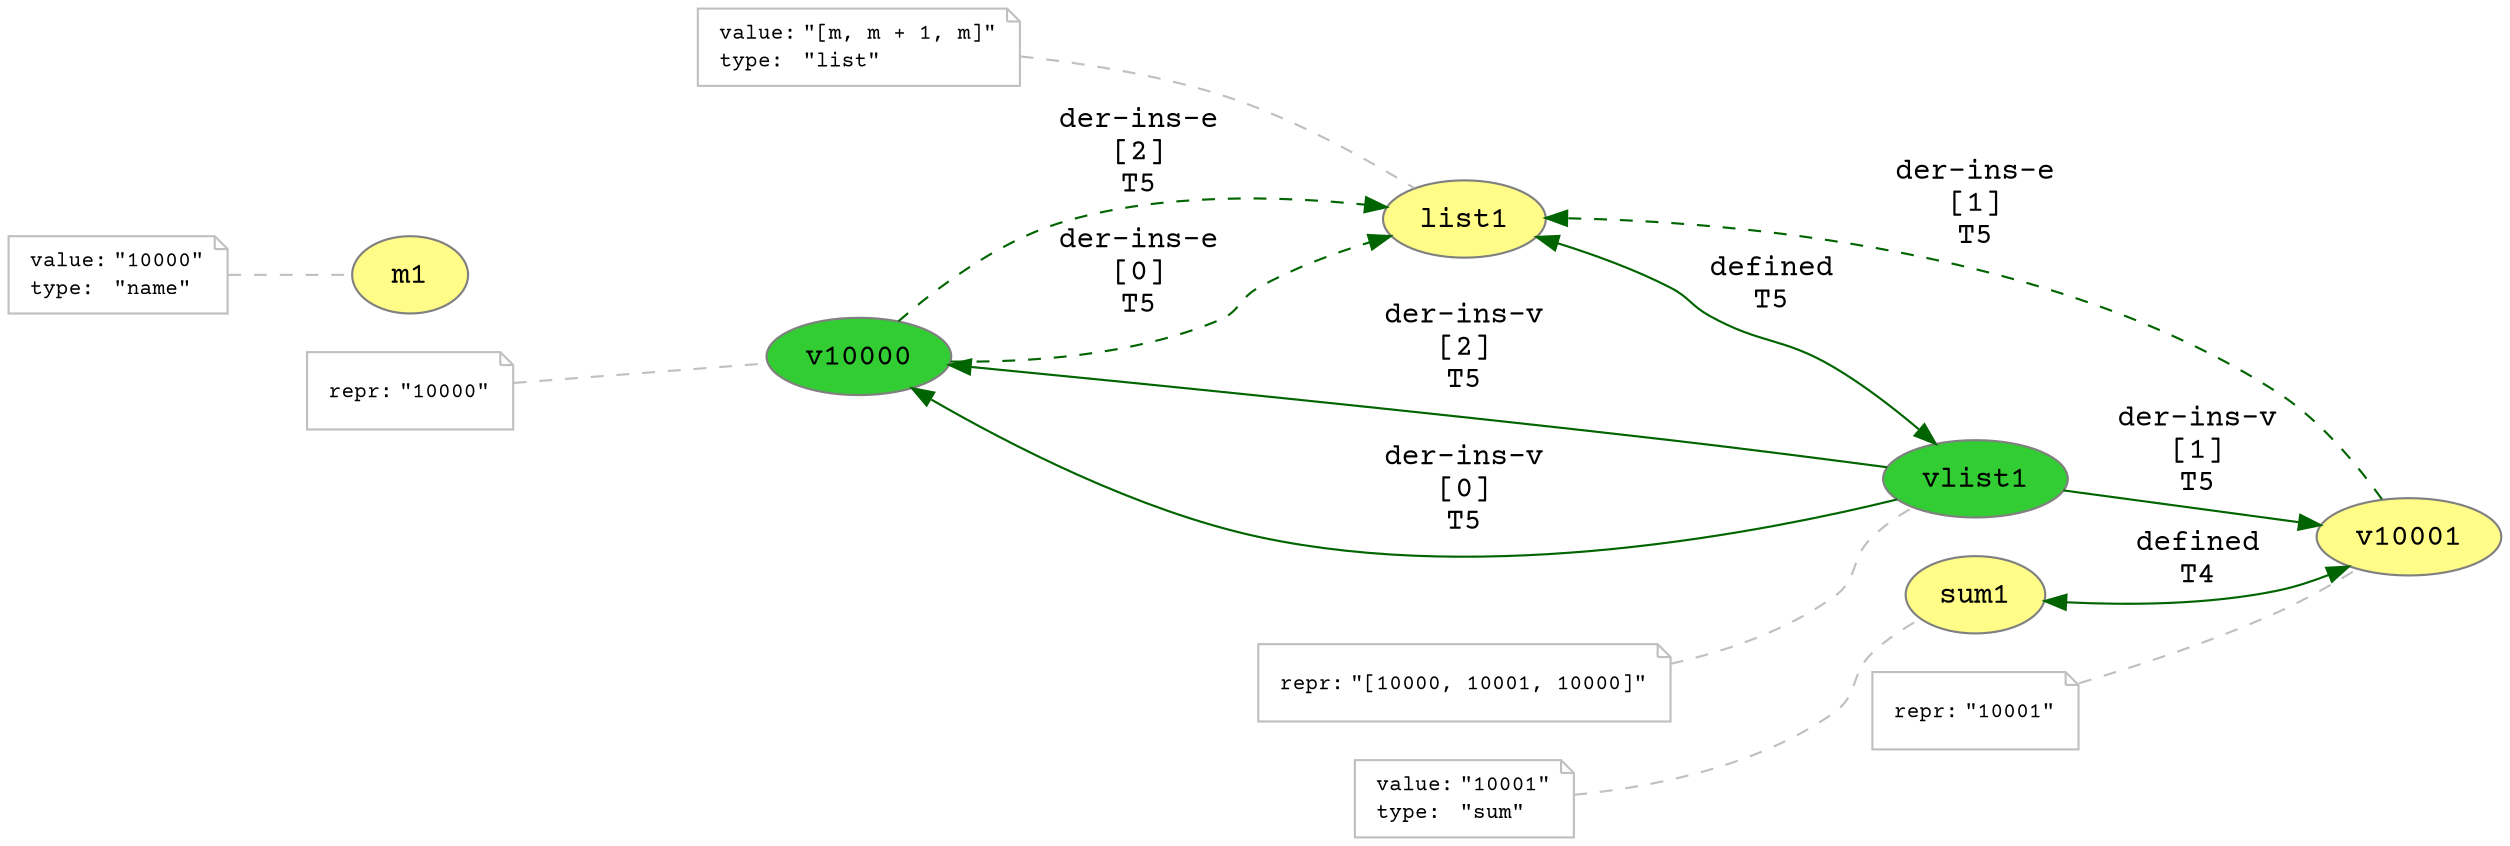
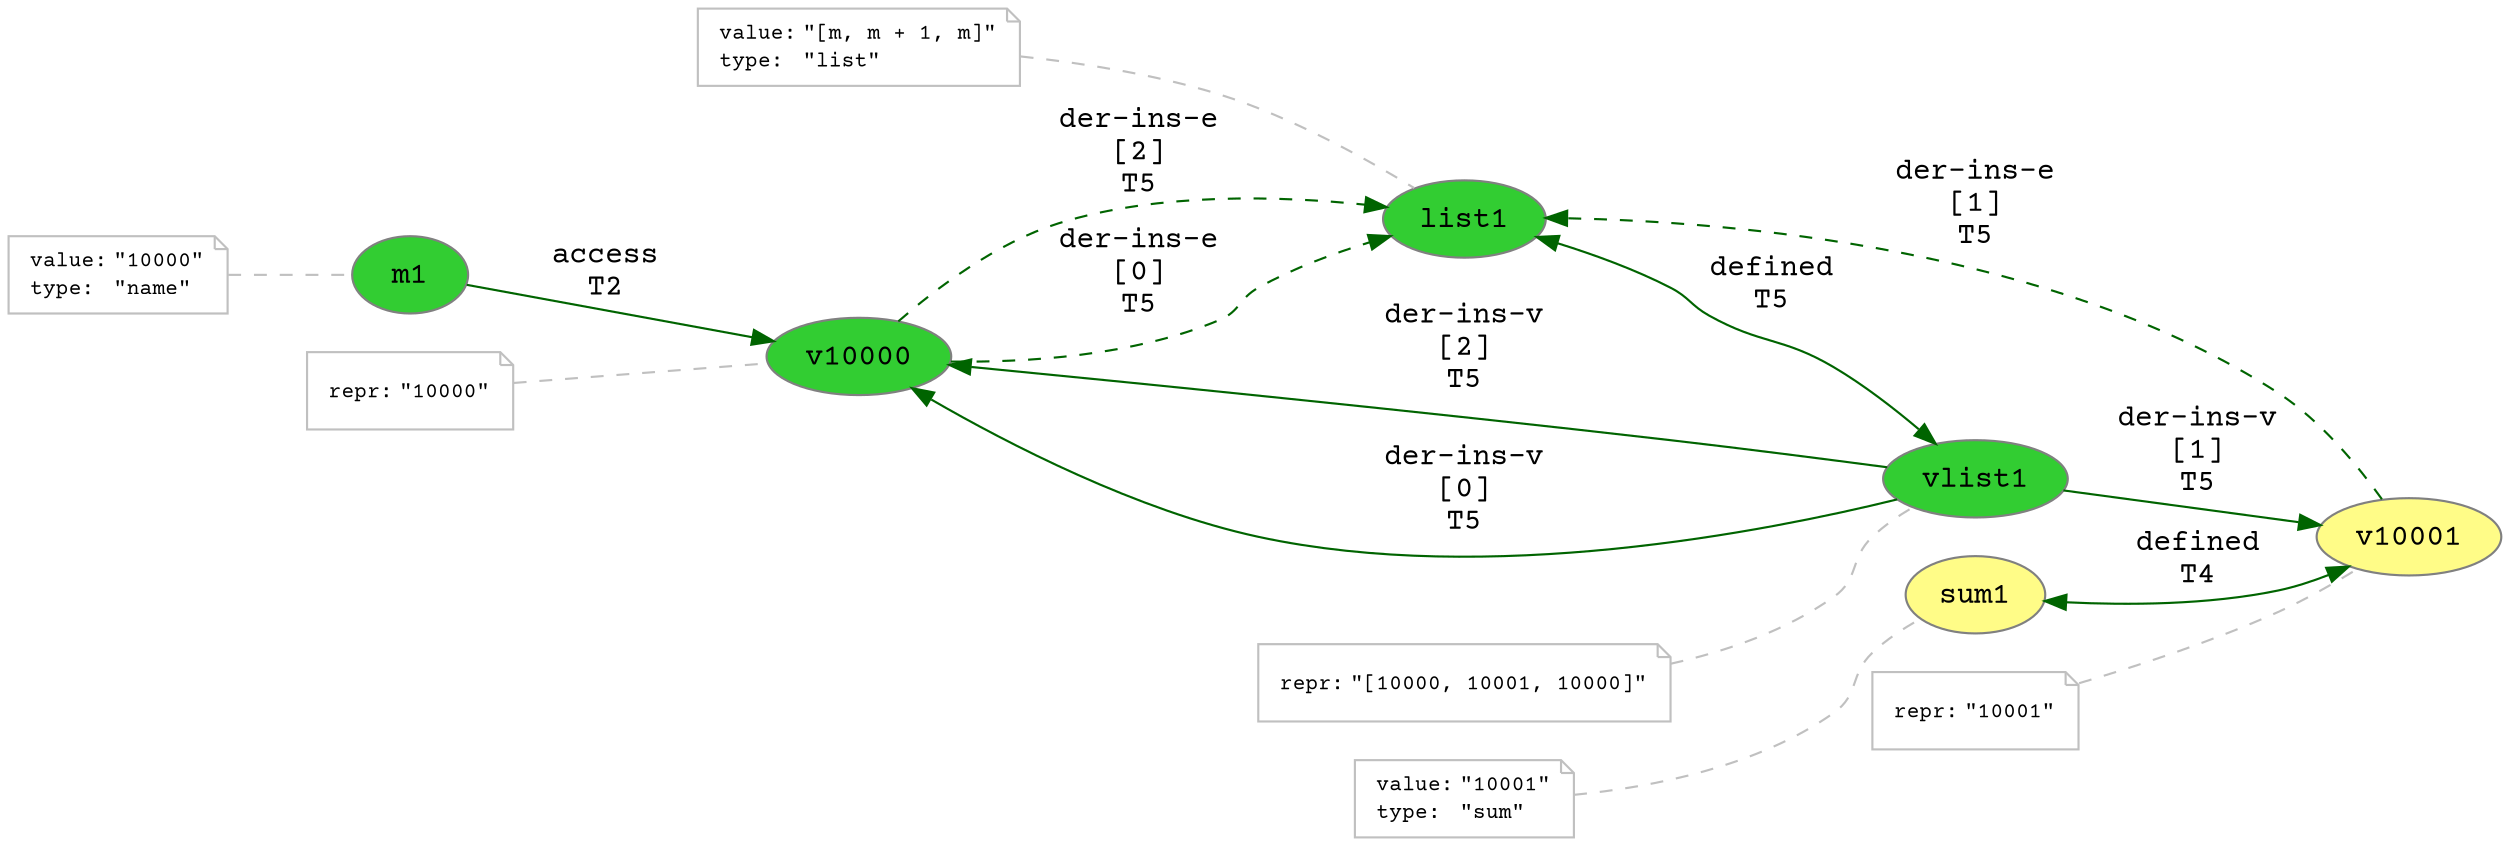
  digraph {
    fontname="Courier Prime"
    rankdir=LR
    node [color="#808080" fontname="Courier Prime"]
    edge [color=darkgreen fontname="Courier Prime" labelangle=60.0 labeldistance=1.5 labelfontsize=8 rotation=20 style=dashed]
-   n1 [fillcolor="#FFFC87" label=m1 style=filled]
+   n1 [fillcolor="#32CD32" label=m1 style=filled]
    n2 [fillcolor="#32CD32" label=v10000 style=filled]
-   n3 [fillcolor="#FFFC87" label=list1 style=filled]
+   n3 [fillcolor="#32CD32" label=list1 style=filled]
    n4 [color=gray fontcolor=black fontsize=10 label=<<TABLE cellpadding="0" border="0"> 	<TR> 	    <TD align="left">value:</TD> 	    <TD align="left">&quot;10000&quot;</TD> 	</TR> 	<TR> 	    <TD align="left">type:</TD> 	    <TD align="left">&quot;name&quot;</TD> 	</TR> </TABLE>> shape=note]
    n5 [fillcolor="#32CD32" label=vlist1 style=filled]
    n6 [color=gray fontcolor=black fontsize=10 label=<<TABLE cellpadding="0" border="0"> 	<TR> 	    <TD align="left">repr:</TD> 	    <TD align="left">&quot;10000&quot;</TD> 	</TR> </TABLE>> shape=note]
    n7 [fillcolor="#FFFC87" label=sum1 style=filled]
    n8 [fillcolor="#FFFC87" label=v10001 style=filled]
    n9 [color=gray fontcolor=black fontsize=10 label=<<TABLE cellpadding="0" border="0"> 	<TR> 	    <TD align="left">value:</TD> 	    <TD align="left">&quot;10001&quot;</TD> 	</TR> 	<TR> 	    <TD align="left">type:</TD> 	    <TD align="left">&quot;sum&quot;</TD> 	</TR> </TABLE>> shape=note]
    n10 [color=gray fontcolor=black fontsize=10 label=<<TABLE cellpadding="0" border="0"> 	<TR> 	    <TD align="left">repr:</TD> 	    <TD align="left">&quot;10001&quot;</TD> 	</TR> </TABLE>> shape=note]
    n11 [color=gray fontcolor=black fontsize=10 label=<<TABLE cellpadding="0" border="0"> 	<TR> 	    <TD align="left">value:</TD> 	    <TD align="left">&quot;[m, m + 1, m]&quot;</TD> 	</TR> 	<TR> 	    <TD align="left">type:</TD> 	    <TD align="left">&quot;list&quot;</TD> 	</TR> </TABLE>> shape=note]
    n12 [color=gray fontcolor=black fontsize=10 label=<<TABLE cellpadding="0" border="0"> 	<TR> 	    <TD align="left">repr:</TD> 	    <TD align="left">&quot;[10000, 10001, 10000]&quot;</TD> 	</TR> </TABLE>> shape=note]
+   n1 -> n2 [label="access\nT2" style=""]
    n2 -> n3 [label="der-ins-e\n[0]\nT5"]
    n2 -> n3 [label="der-ins-e\n[2]\nT5"]
    n3 -> n5 [dir=both label="defined\nT5" style=""]
    n4 -> n1 [arrowhead=none color=gray labelangle="" labeldistance="" labelfontsize="" rotation=""]
    n5 -> n2 [label="der-ins-v\n[0]\nT5" style=""]
    n5 -> n2 [label="der-ins-v\n[2]\nT5" style=""]
    n5 -> n8 [label="der-ins-v\n[1]\nT5" style=""]
    n6 -> n2 [arrowhead=none color=gray labelangle="" labeldistance="" labelfontsize="" rotation=""]
    n7 -> n8 [dir=both label="defined\nT4" style=""]
    n8 -> n3 [label="der-ins-e\n[1]\nT5"]
    n9 -> n7 [arrowhead=none color=gray labelangle="" labeldistance="" labelfontsize="" rotation=""]
    n10 -> n8 [arrowhead=none color=gray labelangle="" labeldistance="" labelfontsize="" rotation=""]
    n11 -> n3 [arrowhead=none color=gray labelangle="" labeldistance="" labelfontsize="" rotation=""]
    n12 -> n5 [arrowhead=none color=gray labelangle="" labeldistance="" labelfontsize="" rotation=""]
  }
